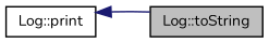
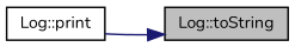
  digraph {
    rankdir=RL
    fontname=Nunito
    node [color=black fontname=Nunito fontsize=10 shape=record style=filled]
    n1 [fillcolor=grey75 fontcolor=black height=0.2 label="Log::toString" width=0.4]
    n2 [fillcolor=white height=0.2 label="Log::print" width=0.4]
-   n2 -> n1 [color=midnightblue dir=back fontname=Nunito fontsize=10 labelfontname=Helvetica labelfontsize=10 style=solid]
+   n1 -> n2 [color=midnightblue dir=back fontname=Nunito fontsize=10 labelfontname=Helvetica labelfontsize=10 style=solid]
  }
